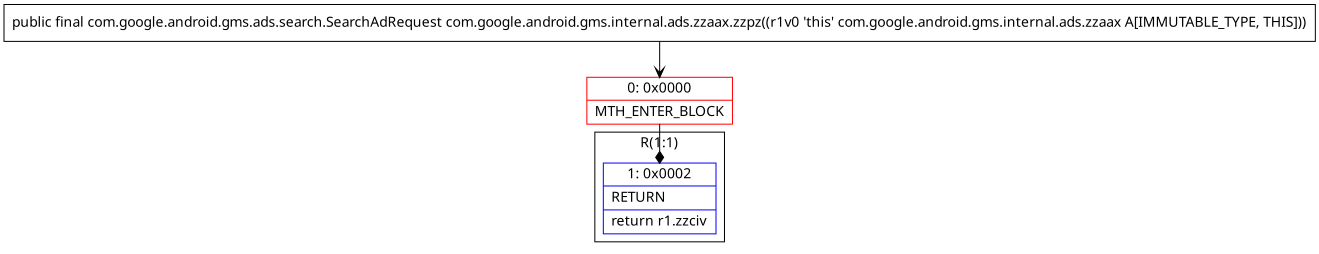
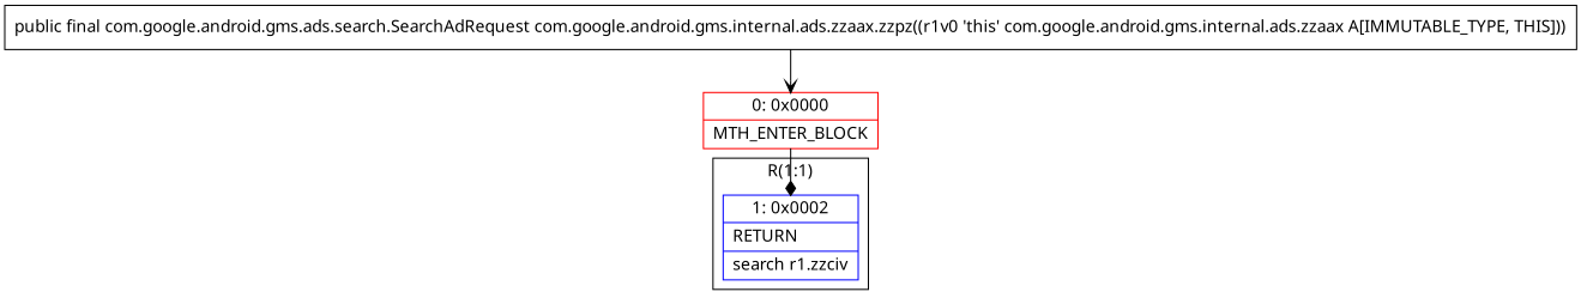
  digraph {
    fontname="Noto Sans"
    node [shape=record fontname="Noto Sans"]
    edge [fontname="Noto Sans"]
-   n1 [color=blue label="{1\:\ 0x0002|RETURN\l|return r1.zzciv\l}"]
+   n1 [color=blue label="{1\:\ 0x0002|RETURN\l|search r1.zzciv\l}"]
    n2 [color=red label="{0\:\ 0x0000|MTH_ENTER_BLOCK\l}"]
    n3 [label="{public final com.google.android.gms.ads.search.SearchAdRequest com.google.android.gms.internal.ads.zzaax.zzpz((r1v0 'this' com.google.android.gms.internal.ads.zzaax A[IMMUTABLE_TYPE, THIS])) }"]
    subgraph cluster_1 {
      label="R(1:1)"
      n1
    }
    n2 -> n1 [arrowhead=diamond]
    n3 -> n2 [arrowhead=vee]
  }
